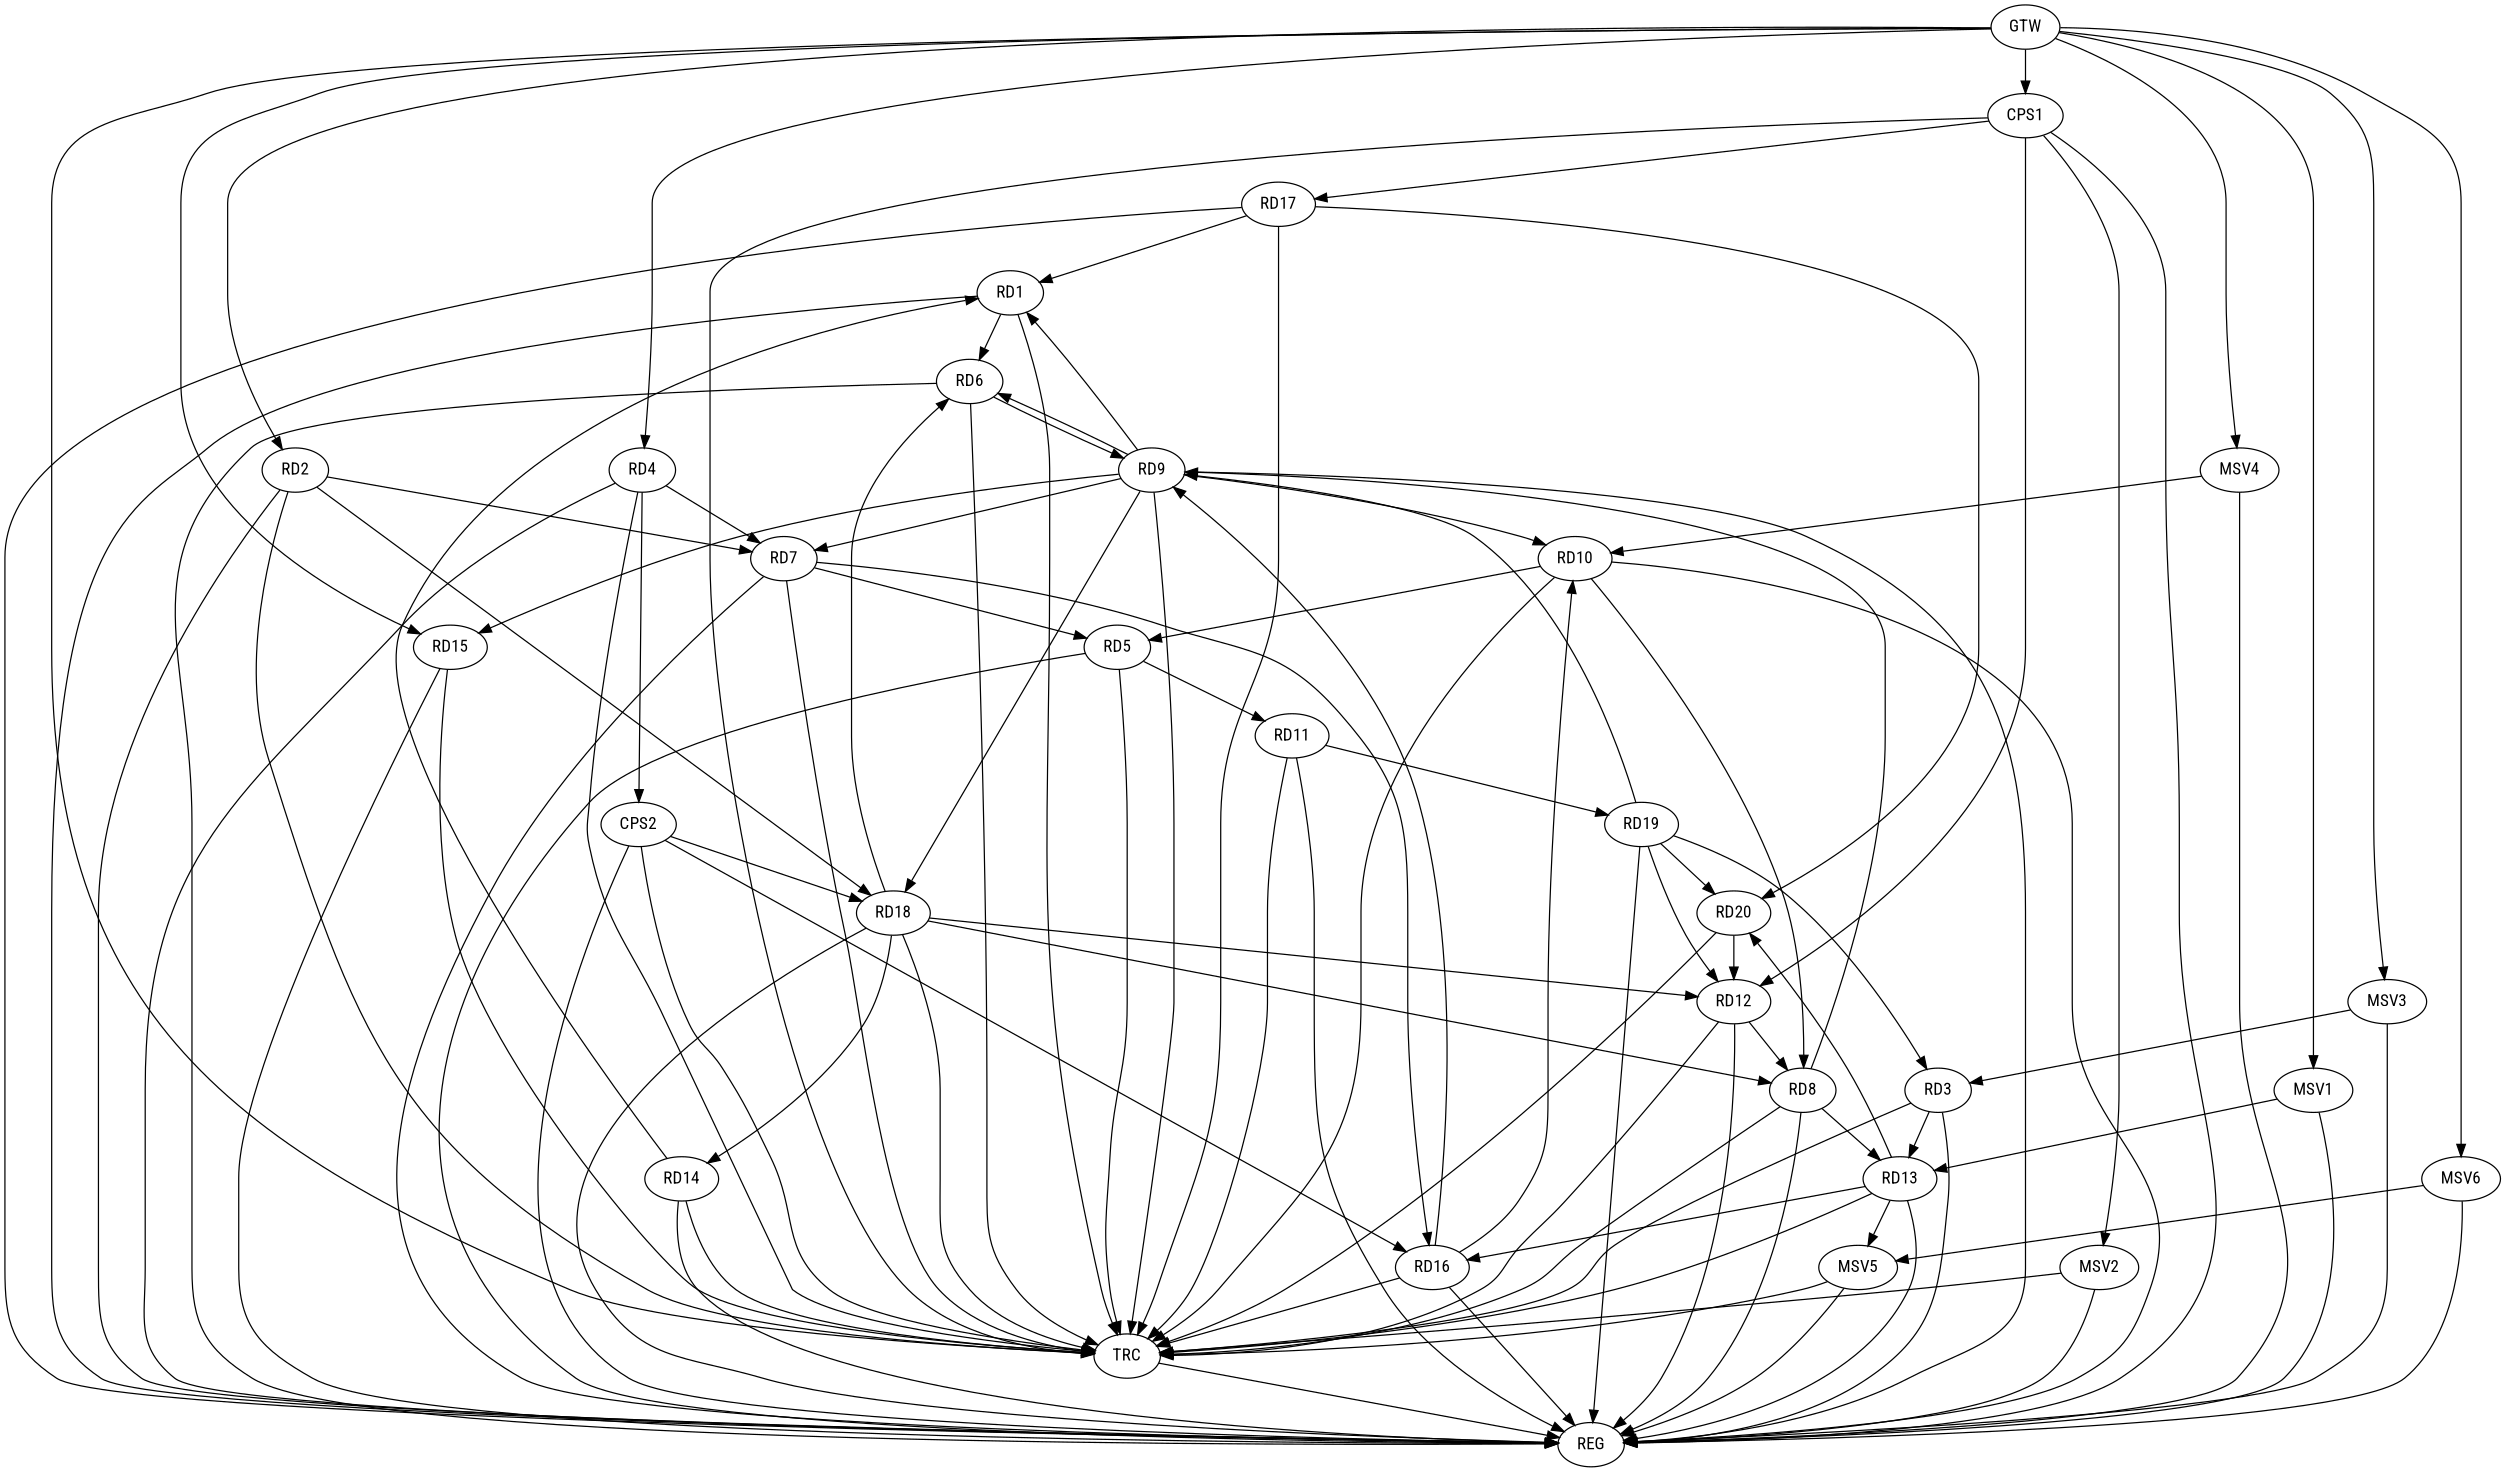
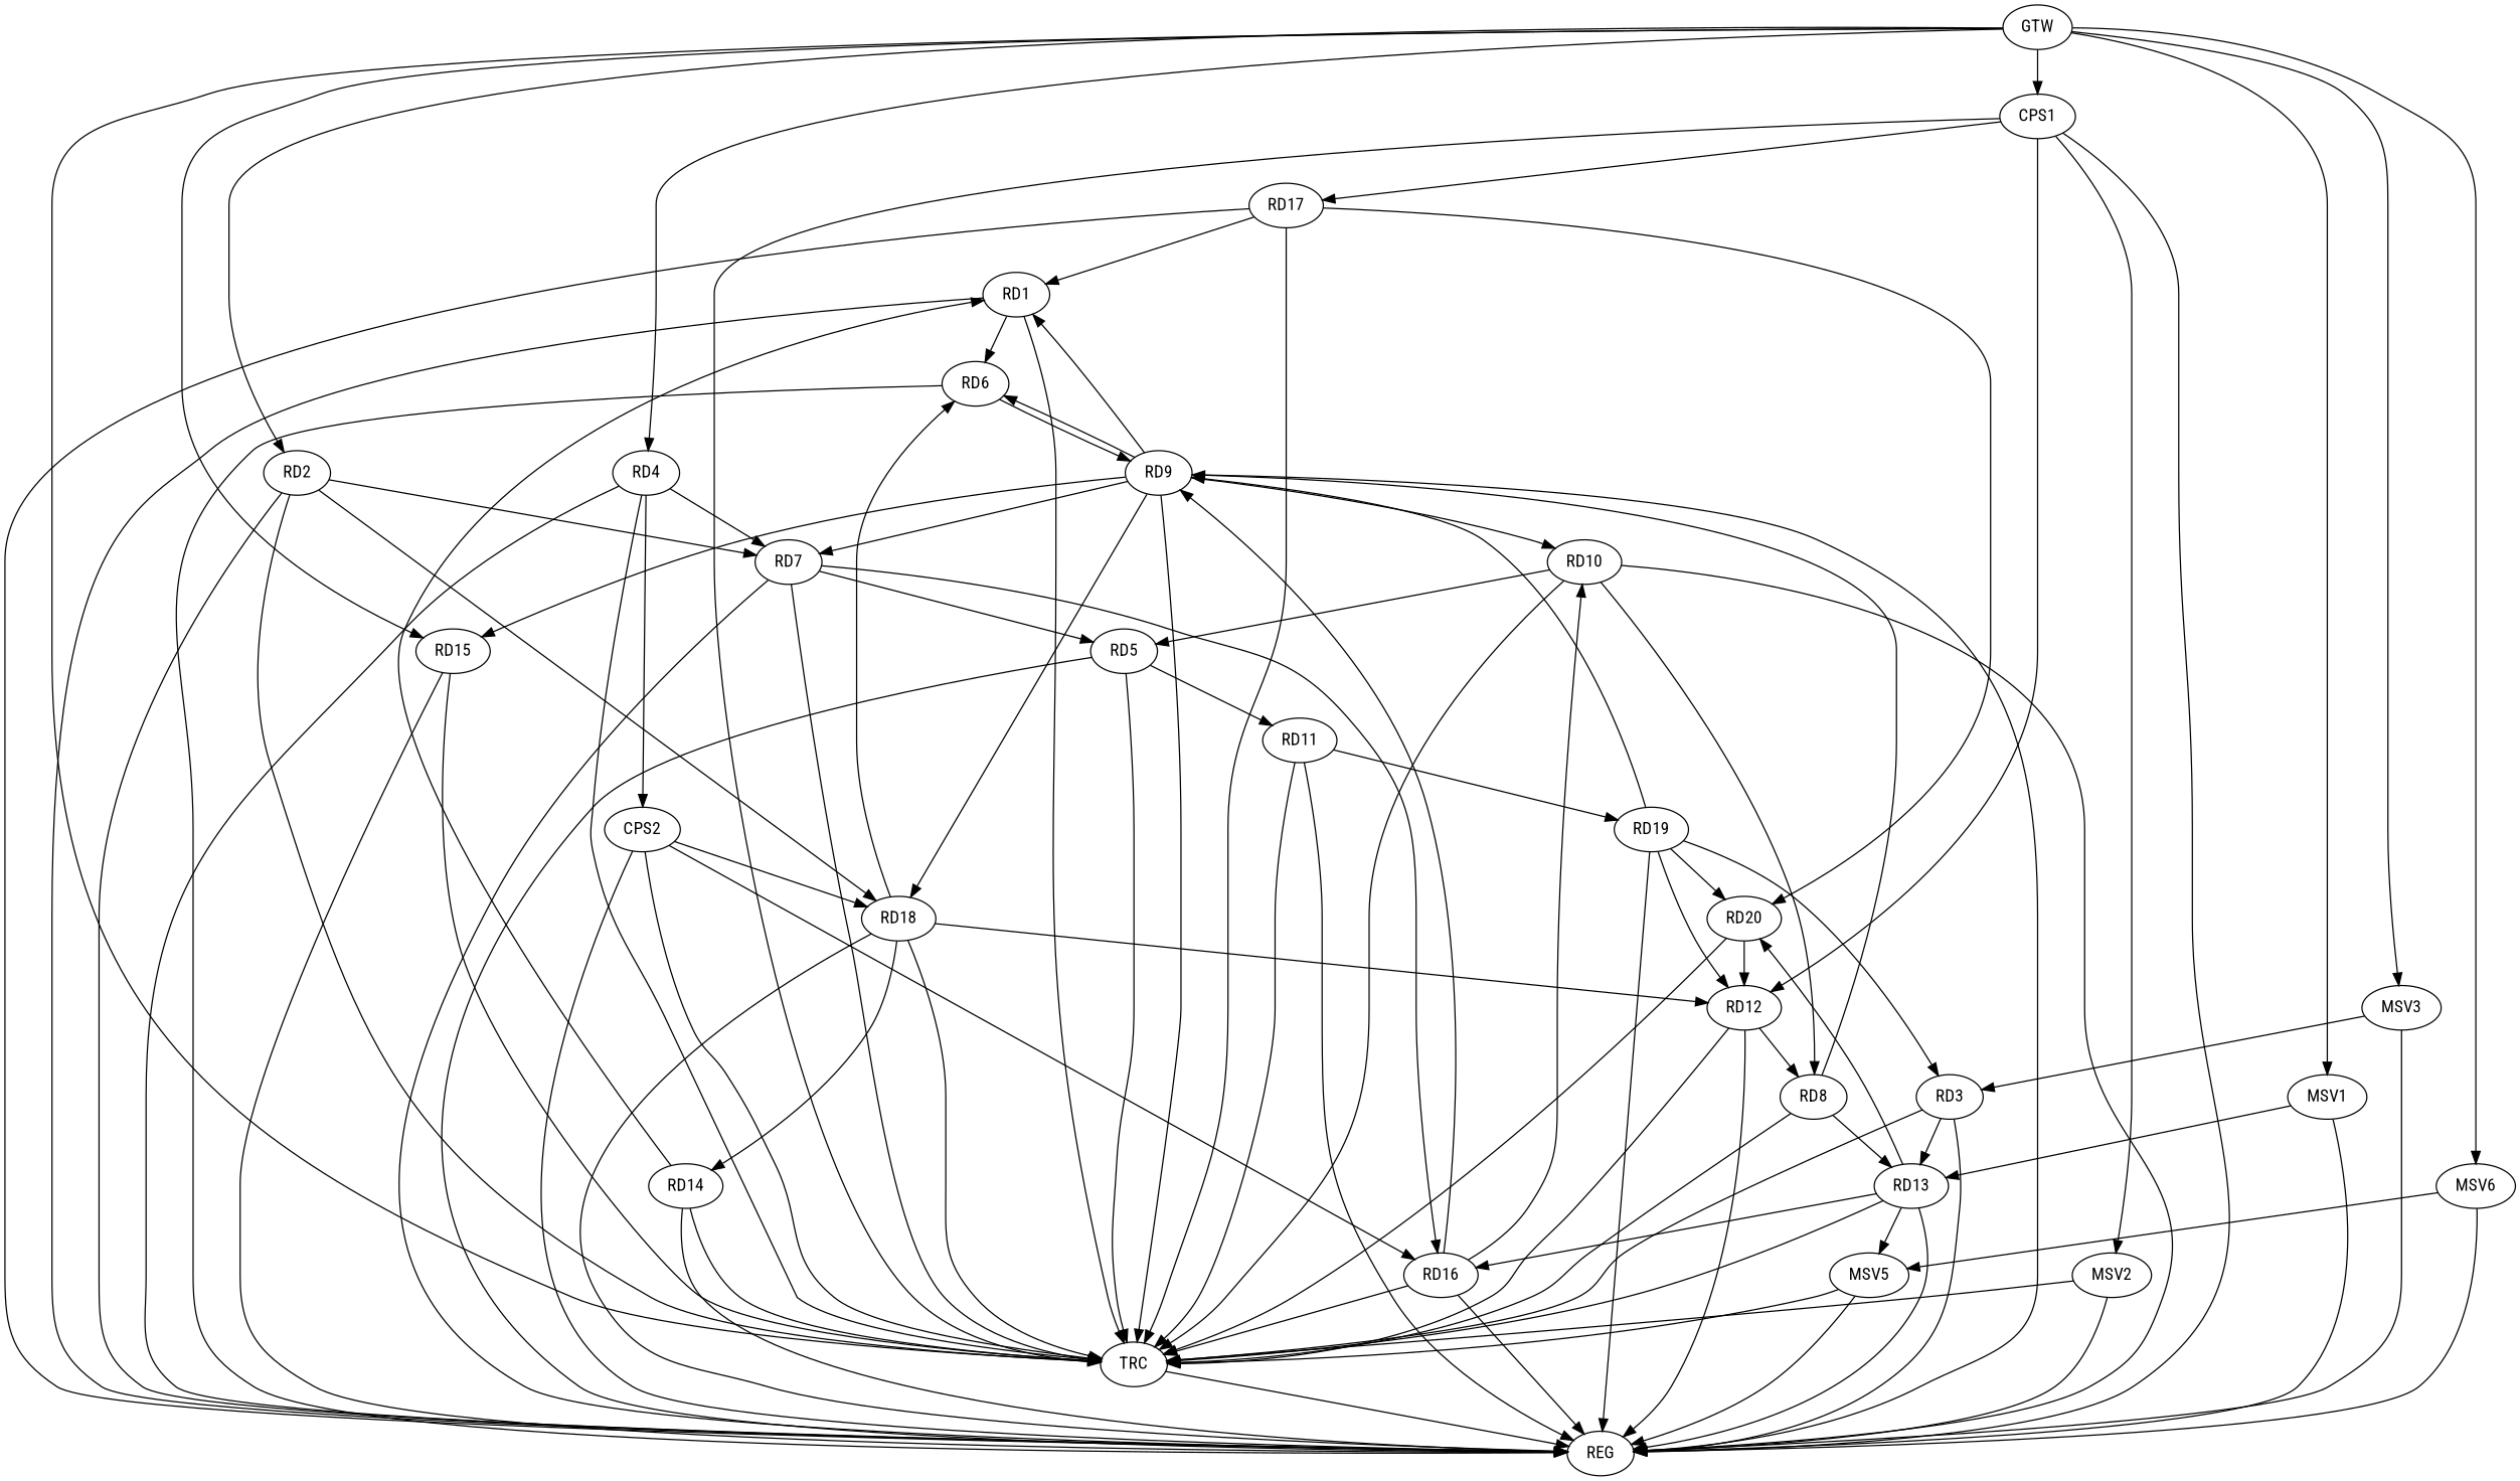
  strict digraph {
    fontname="Roboto Condensed"
    node [fontname="Roboto Condensed"]
    edge [fontname="Roboto Condensed"]
    n1 [label=RD1]
    n2 [label=RD6]
    n3 [label=REG]
    n4 [label=TRC]
    n5 [label=RD9]
    n6 [label=RD2]
    n7 [label=RD7]
    n8 [label=RD18]
    n9 [label=RD5]
    n10 [label=RD16]
    n11 [label=RD8]
    n12 [label=RD12]
    n13 [label=RD14]
    n14 [label=RD3]
    n15 [label=RD13]
    n16 [label=RD20]
    n17 [label=MSV5]
    n18 [label=RD4]
    n19 [label=CPS2]
    n20 [label=RD11]
    n21 [label=RD19]
    n22 [label=RD10]
    n23 [label=RD15]
    n24 [label=RD17]
    n25 [label=CPS1]
    n26 [label=MSV2]
    n27 [label=GTW]
    n28 [label=MSV1]
    n29 [label=MSV3]
-   n30 [label=MSV4]
    n31 [label=MSV6]
    n1 -> n2
    n1 -> n3
    n1 -> n4
    n2 -> n3
-   n2 -> n4
    n2 -> n5
    n4 -> n3
    n5 -> n1
    n5 -> n2
    n5 -> n3
    n5 -> n4
    n5 -> n7
    n5 -> n8
    n5 -> n22
    n5 -> n23
    n6 -> n3
    n6 -> n4
    n6 -> n7
    n6 -> n8
    n7 -> n3
    n7 -> n4
    n7 -> n9
    n7 -> n10
    n8 -> n2
    n8 -> n3
    n8 -> n4
-   n8 -> n11
    n8 -> n12
    n8 -> n13
    n9 -> n3
    n9 -> n4
    n9 -> n20
    n10 -> n3
    n10 -> n4
    n10 -> n5
    n10 -> n22
-   n11 -> n3
    n11 -> n4
    n11 -> n5
    n11 -> n15
    n12 -> n3
    n12 -> n4
    n12 -> n11
    n13 -> n1
    n13 -> n3
    n13 -> n4
    n14 -> n3
    n14 -> n4
    n14 -> n15
    n15 -> n3
    n15 -> n4
    n15 -> n10
    n15 -> n16
    n15 -> n17
    n16 -> n4
    n16 -> n12
    n17 -> n3
    n17 -> n4
    n18 -> n3
    n18 -> n4
    n18 -> n7
    n18 -> n19
    n19 -> n3
    n19 -> n4
    n19 -> n8
    n19 -> n10
    n20 -> n3
    n20 -> n4
    n20 -> n21
    n21 -> n3
    n21 -> n5
    n21 -> n12
    n21 -> n14
    n21 -> n16
    n22 -> n3
    n22 -> n4
    n22 -> n9
    n22 -> n11
    n23 -> n3
    n23 -> n4
    n24 -> n1
    n24 -> n3
    n24 -> n4
    n24 -> n16
    n25 -> n3
    n25 -> n4
    n25 -> n12
    n25 -> n24
    n25 -> n26
    n26 -> n3
    n26 -> n4
    n27 -> n4
    n27 -> n6
    n27 -> n18
    n27 -> n23
    n27 -> n25
    n27 -> n28
    n27 -> n29
-   n27 -> n30
    n27 -> n31
    n28 -> n3
    n28 -> n15
    n29 -> n3
    n29 -> n14
-   n30 -> n3
-   n30 -> n22
    n31 -> n3
    n31 -> n17
  }
